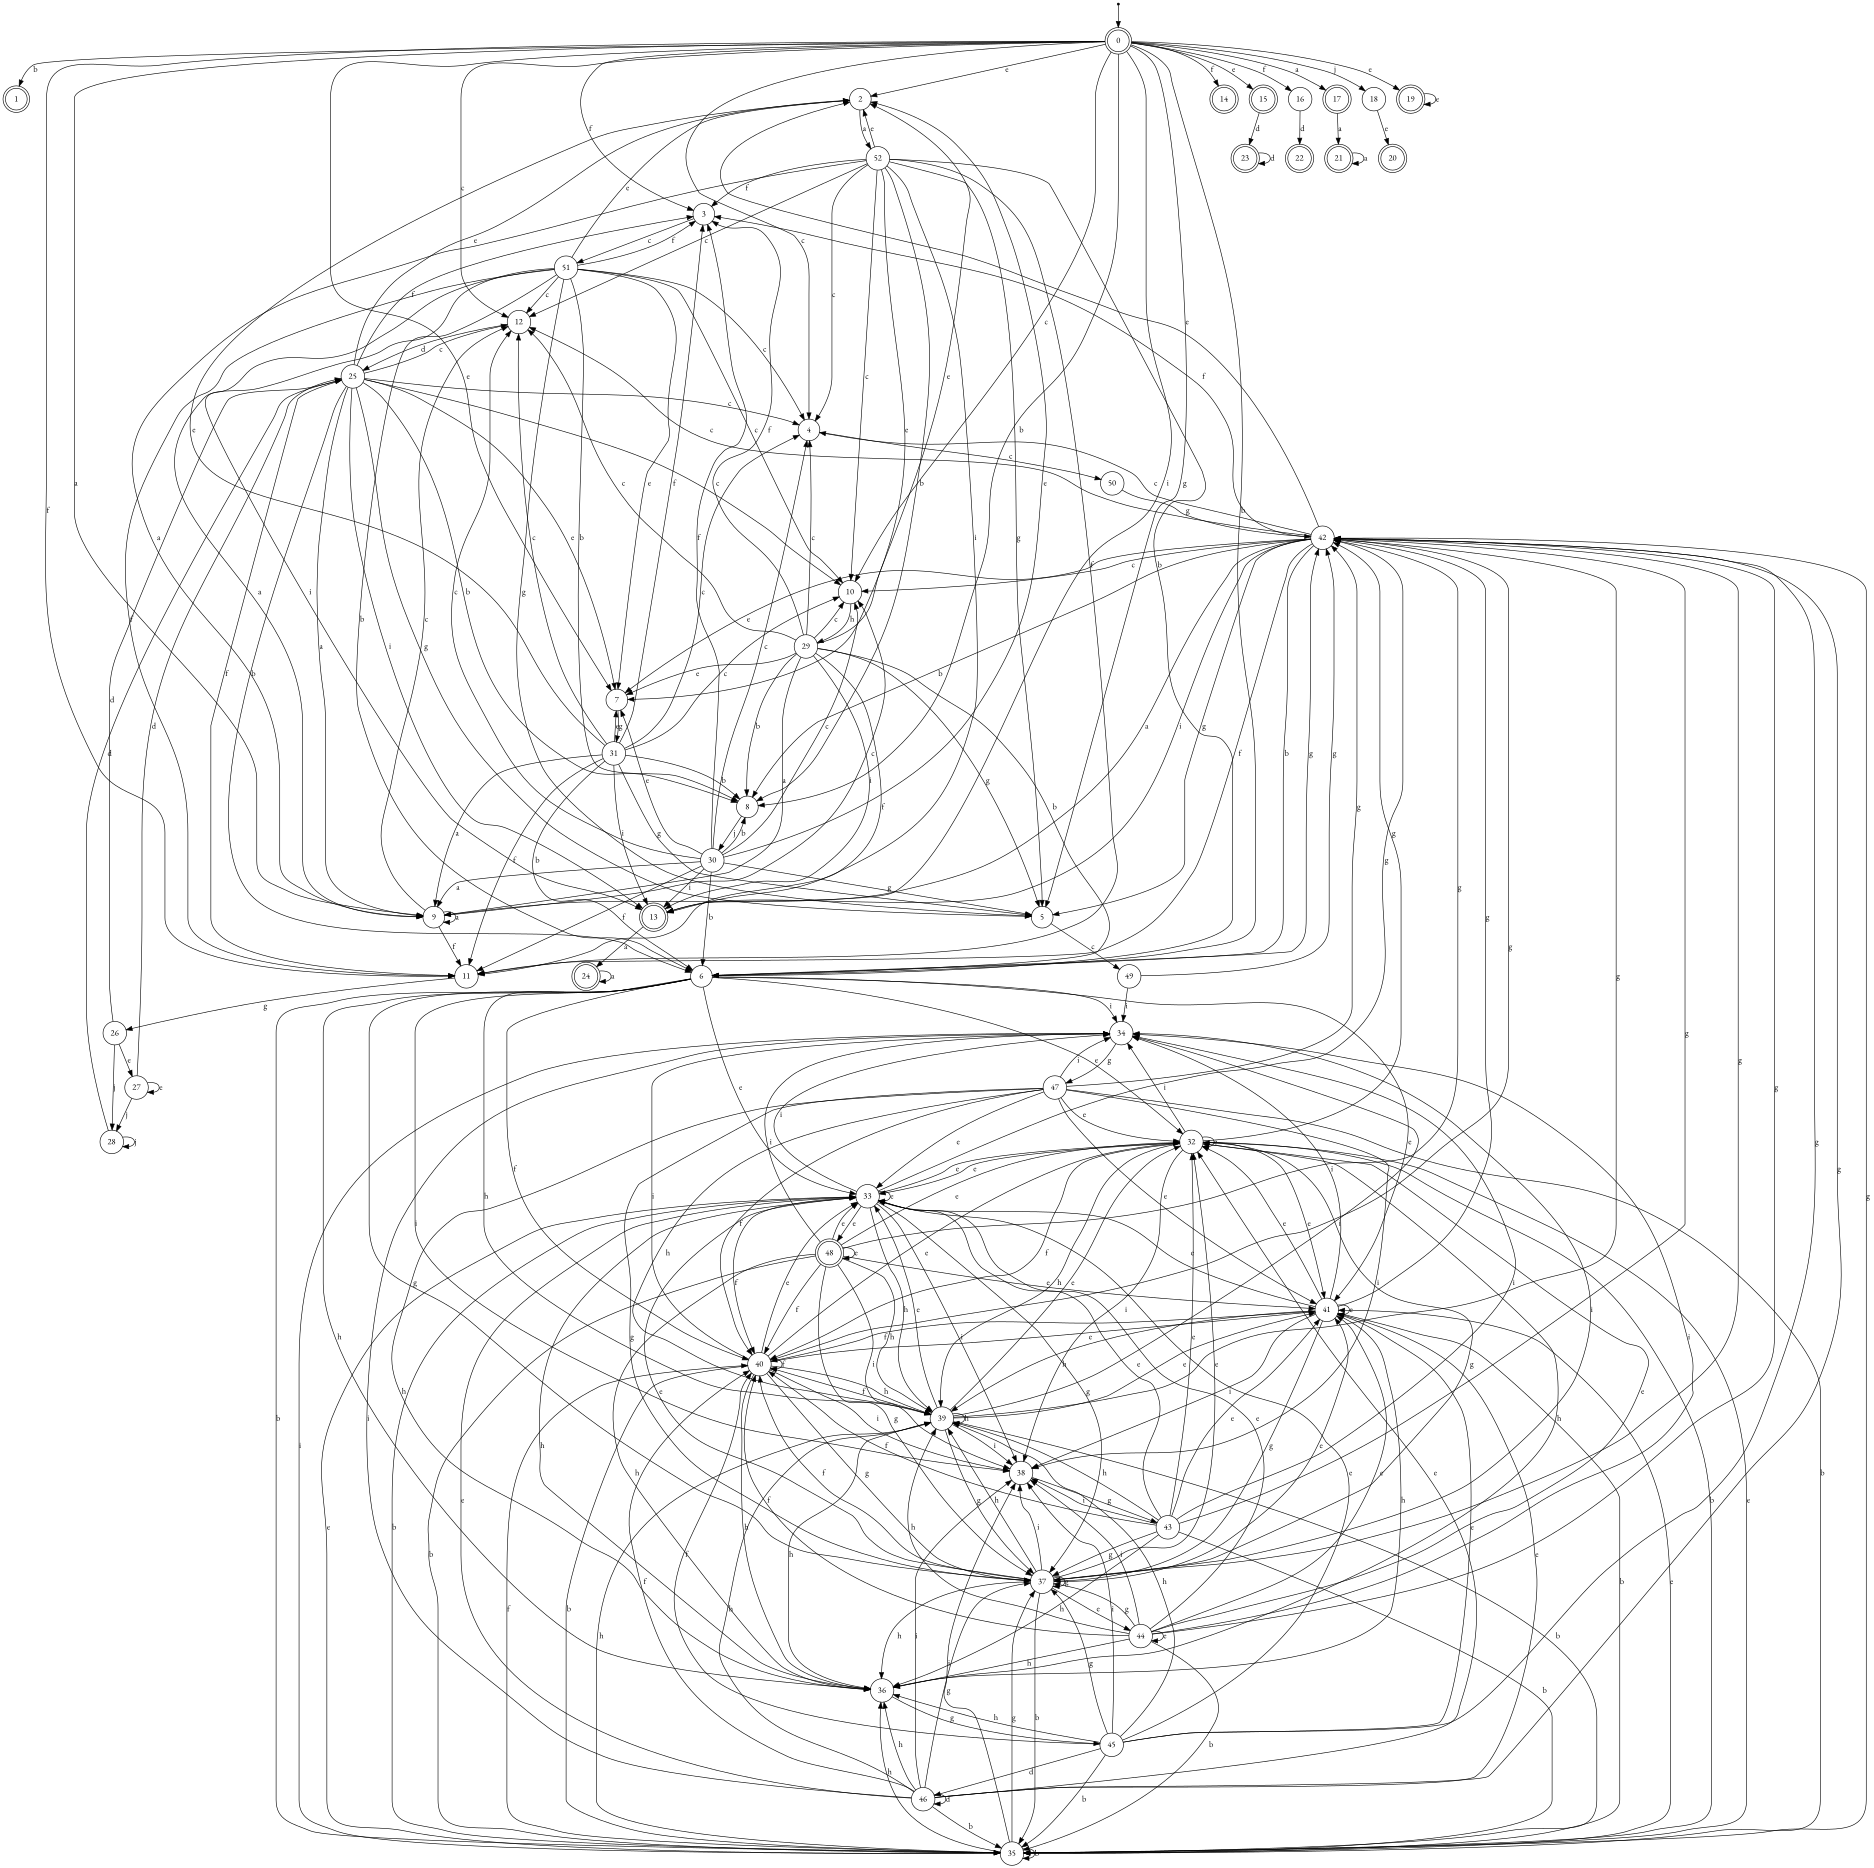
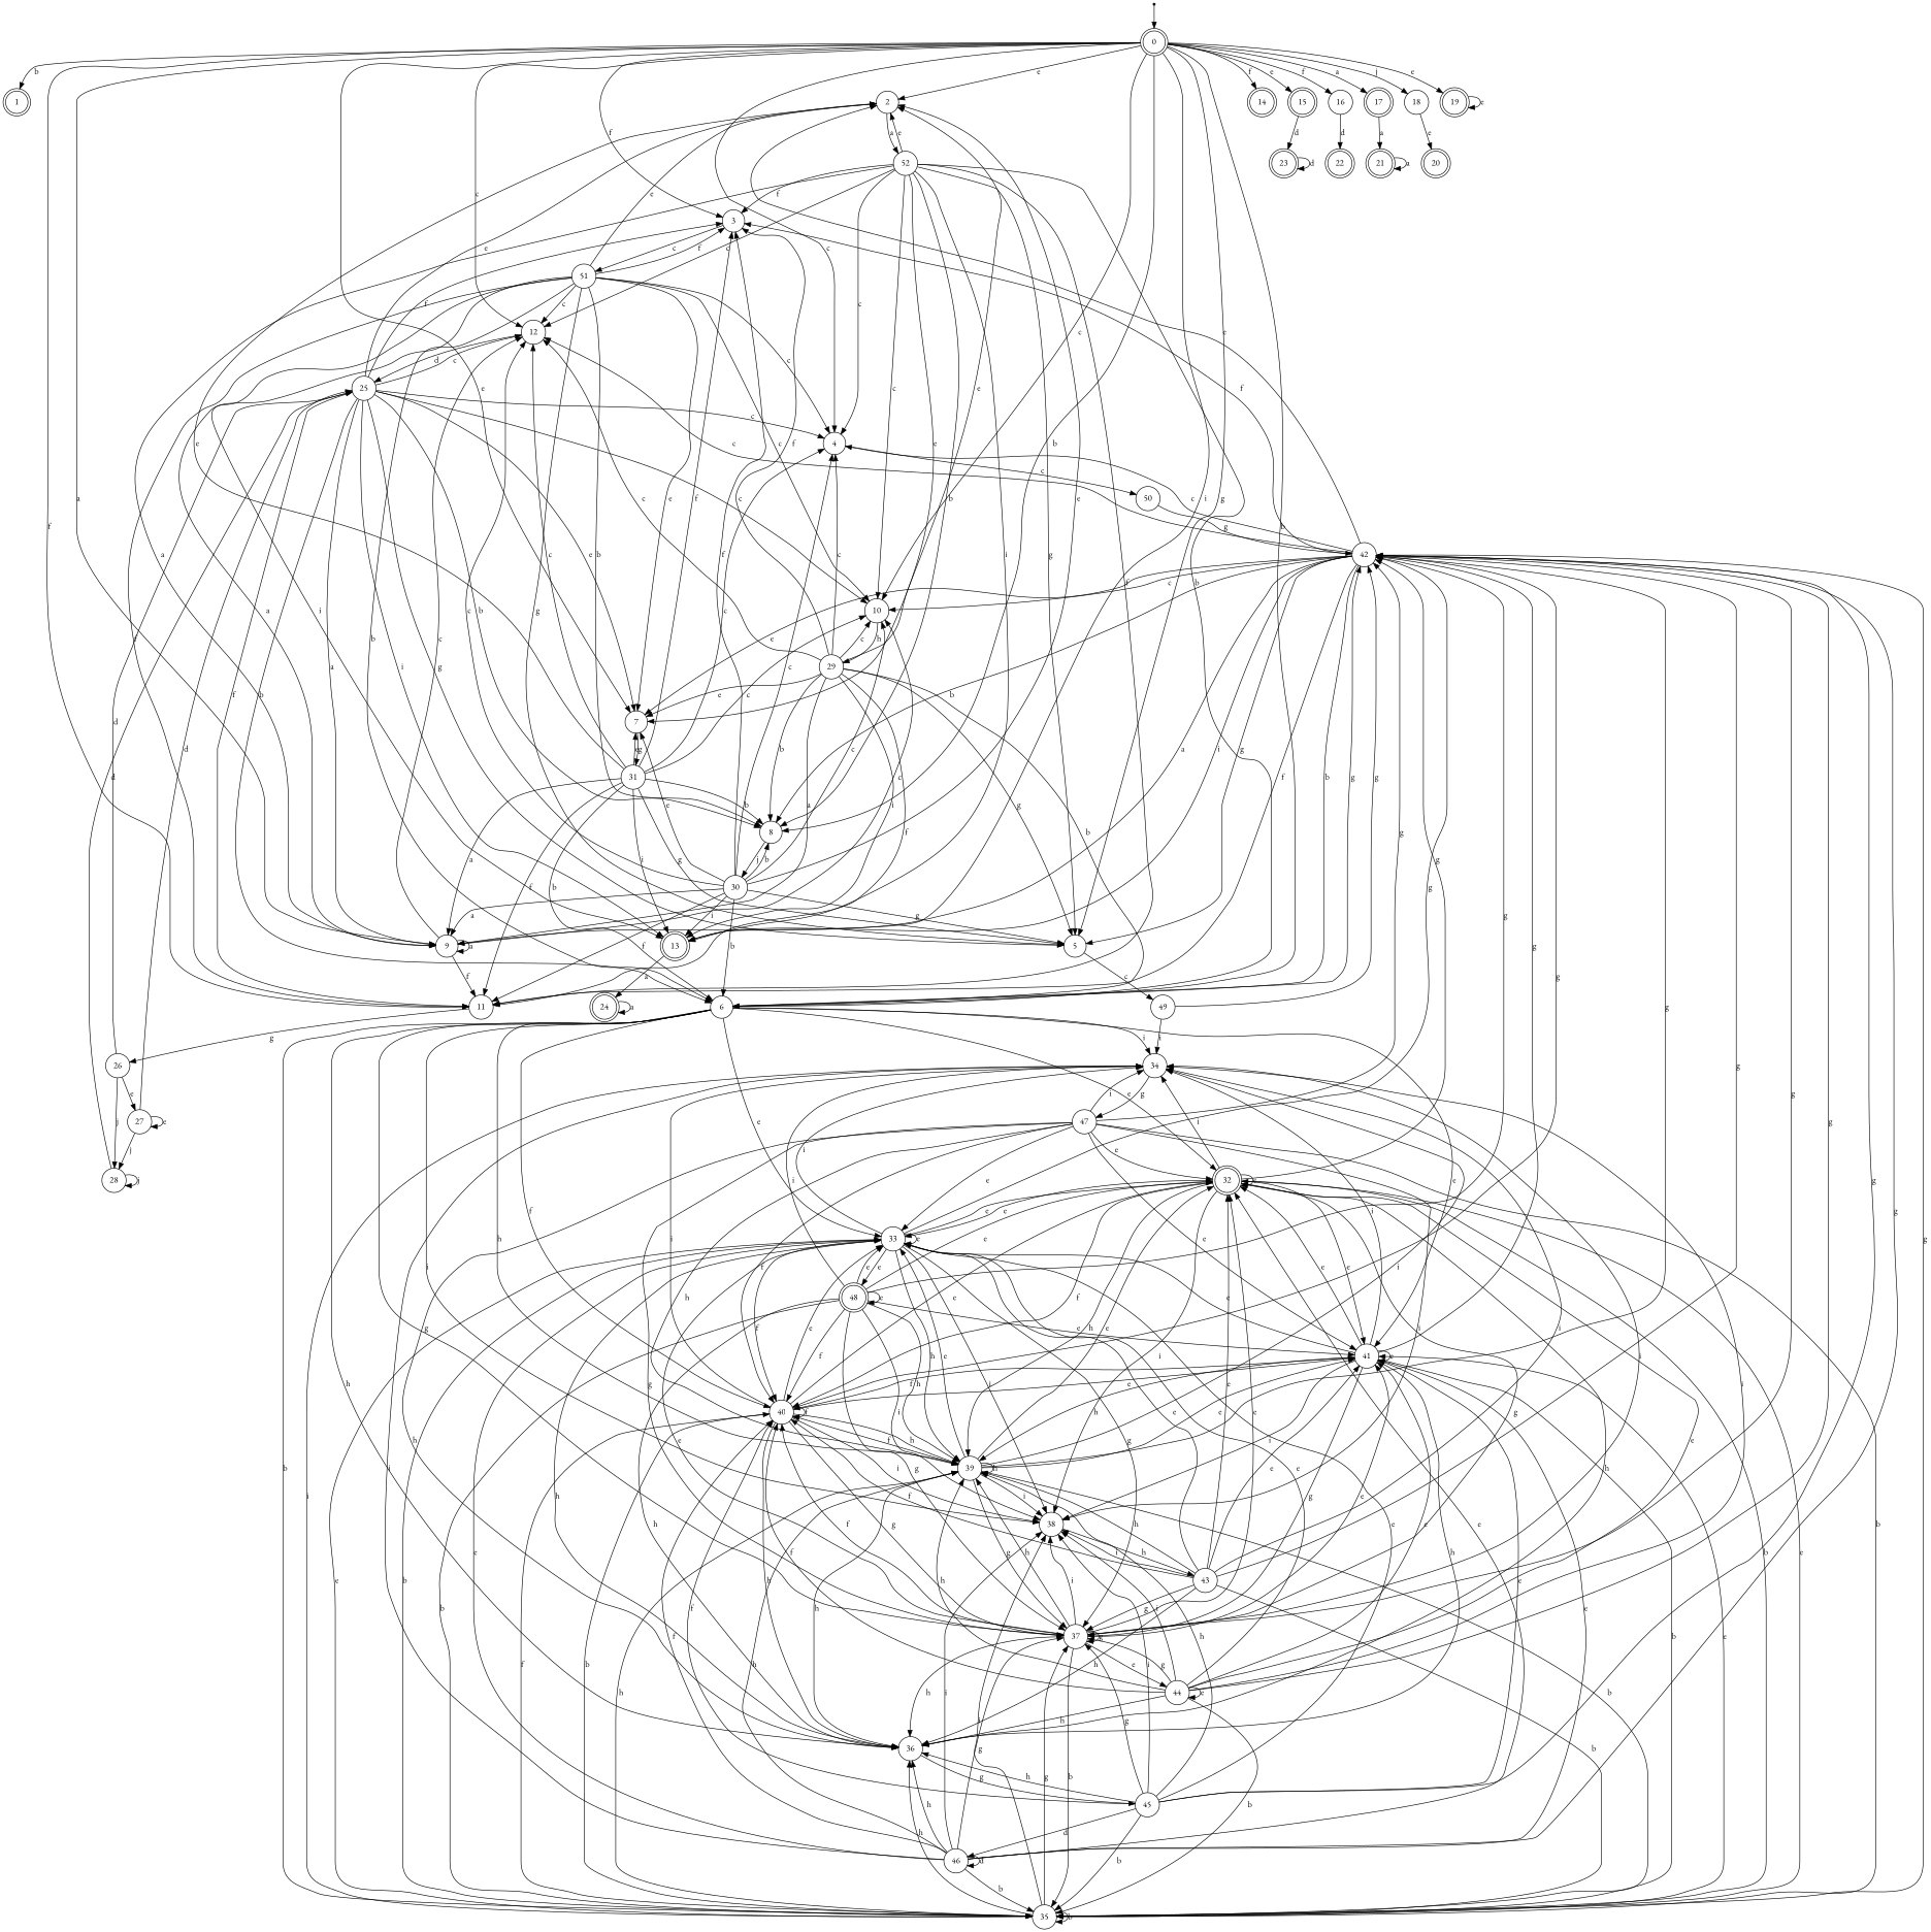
  digraph {
    fontname="EB Garamond"
    rankdir=TB
    node [fontname="EB Garamond" shape=circle]
    edge [fontname="EB Garamond"]
    dummy0 [shape=point]
    0 [shape=doublecircle]
    1 [shape=doublecircle]
    2
    3
    4
    5
    6
    7
    8
    9
    10
    11
    12
    13 [shape=doublecircle]
    14 [shape=doublecircle]
    15 [shape=doublecircle]
    16
    17 [shape=doublecircle]
    18
    19 [shape=doublecircle]
    52
    51
    50
    49
-   32
+   32 [shape=doublecircle]
    33
    34
    35
    36
    37
    38
    39
    40
    41
    42
    31
    30
    29
    26
    25
    24 [shape=doublecircle]
    23 [shape=doublecircle]
    22 [shape=doublecircle]
    21 [shape=doublecircle]
    20 [shape=doublecircle]
    48 [shape=doublecircle]
    47
    45
    44
    43
    27
    28
    46
    dummy0 -> 0
    0 -> 1 [label=b]
    0 -> 2 [label=e]
    0 -> 3 [label=f]
    0 -> 4 [label=c]
    0 -> 5 [label=g]
    0 -> 6 [label=b]
    0 -> 7 [label=e]
    0 -> 8 [label=b]
    0 -> 9 [label=a]
    0 -> 10 [label=c]
    0 -> 11 [label=f]
    0 -> 12 [label=c]
    0 -> 13 [label=i]
    0 -> 14 [label=f]
    0 -> 15 [label=e]
    0 -> 16 [label=f]
    0 -> 17 [label=a]
    0 -> 18 [label=j]
    0 -> 19 [label=e]
    2 -> 52 [label=a]
    3 -> 51 [label=c]
    4 -> 50 [label=c]
    5 -> 49 [label=c]
    6 -> 32 [label=e]
    6 -> 33 [label=e]
    6 -> 34 [label=i]
    6 -> 35 [label=b]
    6 -> 36 [label=h]
    6 -> 37 [label=g]
    6 -> 38 [label=i]
    6 -> 39 [label=h]
    6 -> 40 [label=f]
    6 -> 41 [label=e]
    6 -> 42 [label=g]
    7 -> 31 [label=g]
    8 -> 30 [label=j]
    9 -> 9 [label=a]
    9 -> 10 [label=c]
    9 -> 11 [label=f]
    9 -> 12 [label=c]
    10 -> 29 [label=h]
    11 -> 26 [label=g]
    12 -> 25 [label=d]
    13 -> 24 [label=a]
    15 -> 23 [label=d]
    16 -> 22 [label=d]
    17 -> 21 [label=a]
    18 -> 20 [label=e]
    19 -> 19 [label=e]
    52 -> 2 [label=e]
    52 -> 3 [label=f]
    52 -> 4 [label=c]
    52 -> 5 [label=g]
    52 -> 6 [label=b]
    52 -> 7 [label=e]
    52 -> 8 [label=b]
    52 -> 9 [label=a]
    52 -> 10 [label=c]
    52 -> 11 [label=f]
    52 -> 12 [label=c]
    52 -> 13 [label=i]
    51 -> 2 [label=e]
    51 -> 3 [label=f]
    51 -> 4 [label=c]
    51 -> 5 [label=g]
    51 -> 6 [label=b]
    51 -> 7 [label=e]
    51 -> 8 [label=b]
    51 -> 9 [label=a]
    51 -> 10 [label=c]
    51 -> 11 [label=f]
    51 -> 12 [label=c]
    51 -> 13 [label=i]
    50 -> 42 [label=g]
    49 -> 34 [label=i]
    49 -> 42 [label=g]
    32 -> 32 [label=e]
    32 -> 33 [label=e]
    32 -> 34 [label=i]
    32 -> 35 [label=b]
    32 -> 36 [label=h]
    32 -> 37 [label=g]
    32 -> 38 [label=i]
    32 -> 39 [label=h]
    32 -> 40 [label=f]
    32 -> 41 [label=e]
    32 -> 42 [label=g]
    33 -> 32 [label=e]
    33 -> 33 [label=e]
    33 -> 34 [label=i]
    33 -> 35 [label=b]
    33 -> 36 [label=h]
    33 -> 37 [label=g]
    33 -> 38 [label=i]
    33 -> 39 [label=h]
    33 -> 40 [label=f]
    33 -> 42 [label=g]
    33 -> 48 [label=e]
    34 -> 47 [label=g]
    35 -> 32 [label=e]
    35 -> 33 [label=e]
    35 -> 34 [label=i]
    35 -> 35 [label=b]
    35 -> 36 [label=h]
    35 -> 37 [label=g]
    35 -> 38 [label=i]
    35 -> 39 [label=h]
    35 -> 40 [label=f]
    35 -> 41 [label=e]
    35 -> 42 [label=g]
    36 -> 45 [label=g]
    37 -> 32 [label=e]
    37 -> 33 [label=e]
    37 -> 34 [label=i]
    37 -> 35 [label=b]
    37 -> 36 [label=h]
    37 -> 37 [label=g]
    37 -> 38 [label=i]
    37 -> 39 [label=h]
    37 -> 40 [label=f]
    37 -> 41 [label=e]
    37 -> 42 [label=g]
    37 -> 44 [label=e]
-   38 -> 43 [label=g]
+   38 -> 43 [label=h]
    39 -> 32 [label=e]
    39 -> 33 [label=e]
    39 -> 34 [label=i]
    39 -> 35 [label=b]
    39 -> 36 [label=h]
    39 -> 37 [label=g]
    39 -> 38 [label=i]
    39 -> 39 [label=h]
    39 -> 40 [label=f]
    39 -> 41 [label=e]
    39 -> 42 [label=g]
    40 -> 32 [label=e]
    40 -> 33 [label=e]
    40 -> 34 [label=i]
    40 -> 35 [label=b]
    40 -> 36 [label=h]
    40 -> 37 [label=g]
    40 -> 38 [label=i]
    40 -> 39 [label=h]
    40 -> 40 [label=f]
    40 -> 41 [label=e]
    40 -> 42 [label=g]
    41 -> 32 [label=e]
    41 -> 33 [label=e]
    41 -> 34 [label=i]
    41 -> 35 [label=b]
    41 -> 36 [label=h]
    41 -> 37 [label=g]
    41 -> 38 [label=i]
    41 -> 39 [label=h]
    41 -> 40 [label=f]
    41 -> 41 [label=e]
    41 -> 42 [label=g]
    42 -> 2 [label=e]
    42 -> 3 [label=f]
    42 -> 4 [label=c]
    42 -> 5 [label=g]
    42 -> 6 [label=b]
    42 -> 7 [label=e]
    42 -> 8 [label=b]
    42 -> 9 [label=a]
    42 -> 10 [label=c]
    42 -> 11 [label=f]
    42 -> 12 [label=c]
    42 -> 13 [label=i]
    31 -> 2 [label=e]
    31 -> 3 [label=f]
    31 -> 4 [label=c]
    31 -> 5 [label=g]
    31 -> 6 [label=b]
    31 -> 7 [label=e]
    31 -> 8 [label=b]
    31 -> 9 [label=a]
    31 -> 10 [label=c]
    31 -> 11 [label=f]
    31 -> 12 [label=c]
    31 -> 13 [label=i]
    30 -> 2 [label=e]
    30 -> 3 [label=f]
    30 -> 4 [label=c]
    30 -> 5 [label=g]
    30 -> 6 [label=b]
    30 -> 7 [label=e]
    30 -> 8 [label=b]
    30 -> 9 [label=a]
    30 -> 10 [label=c]
    30 -> 11 [label=f]
    30 -> 12 [label=c]
    30 -> 13 [label=i]
    29 -> 2 [label=e]
    29 -> 3 [label=f]
    29 -> 4 [label=c]
    29 -> 5 [label=g]
    29 -> 6 [label=b]
    29 -> 7 [label=e]
    29 -> 8 [label=b]
    29 -> 9 [label=a]
    29 -> 10 [label=c]
    29 -> 11 [label=f]
    29 -> 12 [label=c]
    29 -> 13 [label=i]
    26 -> 25 [label=d]
    26 -> 27 [label=e]
    26 -> 28 [label=j]
    25 -> 2 [label=e]
    25 -> 3 [label=f]
    25 -> 4 [label=c]
    25 -> 5 [label=g]
    25 -> 6 [label=b]
    25 -> 7 [label=e]
    25 -> 8 [label=b]
    25 -> 9 [label=a]
    25 -> 10 [label=c]
    25 -> 11 [label=f]
    25 -> 12 [label=c]
    25 -> 13 [label=i]
    24 -> 24 [label=a]
    23 -> 23 [label=d]
    21 -> 21 [label=a]
    48 -> 32 [label=e]
    48 -> 33 [label=e]
    48 -> 34 [label=i]
    48 -> 35 [label=b]
    48 -> 36 [label=h]
    48 -> 37 [label=g]
    48 -> 38 [label=i]
    48 -> 39 [label=h]
    48 -> 40 [label=f]
    48 -> 41 [label=e]
    48 -> 42 [label=g]
    48 -> 48 [label=e]
    47 -> 32 [label=e]
    47 -> 33 [label=e]
    47 -> 34 [label=i]
    47 -> 35 [label=b]
    47 -> 36 [label=h]
    47 -> 37 [label=g]
    47 -> 38 [label=i]
    47 -> 39 [label=h]
    47 -> 40 [label=f]
    47 -> 41 [label=e]
    47 -> 42 [label=g]
    45 -> 33 [label=e]
    45 -> 35 [label=b]
    45 -> 36 [label=h]
    45 -> 37 [label=g]
    45 -> 38 [label=i]
    45 -> 39 [label=h]
    45 -> 40 [label=f]
    45 -> 41 [label=e]
    45 -> 42 [label=g]
    45 -> 46 [label=d]
    44 -> 32 [label=e]
    44 -> 33 [label=e]
    44 -> 34 [label=i]
    44 -> 35 [label=b]
    44 -> 36 [label=h]
    44 -> 37 [label=g]
    44 -> 38 [label=i]
    44 -> 39 [label=h]
    44 -> 40 [label=f]
    44 -> 41 [label=e]
    44 -> 42 [label=g]
    44 -> 44 [label=e]
    43 -> 32 [label=e]
    43 -> 33 [label=e]
    43 -> 34 [label=i]
    43 -> 35 [label=b]
    43 -> 36 [label=h]
    43 -> 37 [label=g]
    43 -> 38 [label=i]
    43 -> 39 [label=h]
    43 -> 40 [label=f]
    43 -> 41 [label=e]
    43 -> 42 [label=g]
    27 -> 25 [label=d]
    27 -> 27 [label=e]
    27 -> 28 [label=j]
    28 -> 25 [label=d]
    28 -> 28 [label=j]
    46 -> 32 [label=e]
    46 -> 33 [label=e]
    46 -> 34 [label=i]
    46 -> 35 [label=b]
    46 -> 36 [label=h]
    46 -> 37 [label=g]
    46 -> 38 [label=i]
    46 -> 39 [label=h]
    46 -> 40 [label=f]
    46 -> 41 [label=e]
    46 -> 42 [label=g]
    46 -> 46 [label=d]
  }
